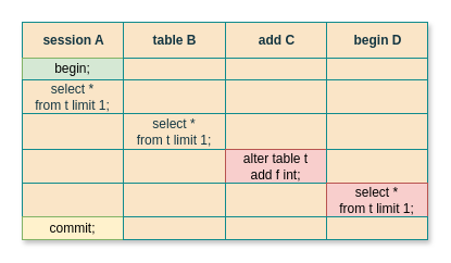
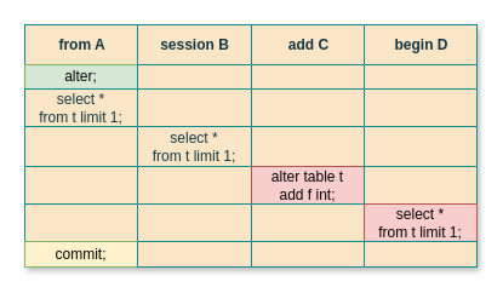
  <mxCell id="0" />
  <mxCell id="1" parent="0" />
  <mxCell id="2" value="Assets" style="childLayout=tableLayout;recursiveResize=0;strokeColor=#82b366;fillColor=#d5e8d4;shadow=1;labelBackgroundColor=none;rounded=0;" parent="1" vertex="1"><mxGeometry x="20" y="20" width="373" height="200.0" as="geometry" /></mxCell>
  <mxCell id="3" style="shape=tableRow;horizontal=0;startSize=0;swimlaneHead=0;swimlaneBody=0;top=0;left=0;bottom=0;right=0;dropTarget=0;collapsible=0;recursiveResize=0;expand=0;fontStyle=0;strokeColor=#0F8B8D;fillColor=#FAE5C7;labelBackgroundColor=none;fontColor=#143642;rounded=0;" parent="2" vertex="1"><mxGeometry width="373" height="33" as="geometry" /></mxCell>
- <mxCell id="4" value="session A" style="connectable=0;recursiveResize=0;strokeColor=#0F8B8D;fillColor=#FAE5C7;align=center;fontStyle=1;fontColor=#143642;html=1;labelBackgroundColor=none;rounded=0;" parent="3" vertex="1"><mxGeometry width="93" height="33" as="geometry"><mxRectangle width="93" height="33" as="alternateBounds" /></mxGeometry></mxCell>
- <mxCell id="5" value="table B" style="connectable=0;recursiveResize=0;strokeColor=#0F8B8D;fillColor=#FAE5C7;align=center;fontStyle=1;fontColor=#143642;html=1;labelBackgroundColor=none;rounded=0;" parent="3" vertex="1"><mxGeometry x="93" width="94" height="33" as="geometry"><mxRectangle width="94" height="33" as="alternateBounds" /></mxGeometry></mxCell>
+ <mxCell id="4" value="from A" style="connectable=0;recursiveResize=0;strokeColor=#0F8B8D;fillColor=#FAE5C7;align=center;fontStyle=1;fontColor=#143642;html=1;labelBackgroundColor=none;rounded=0;" parent="3" vertex="1"><mxGeometry width="93" height="33" as="geometry"><mxRectangle width="93" height="33" as="alternateBounds" /></mxGeometry></mxCell>
+ <mxCell id="5" value="session B" style="connectable=0;recursiveResize=0;strokeColor=#0F8B8D;fillColor=#FAE5C7;align=center;fontStyle=1;fontColor=#143642;html=1;labelBackgroundColor=none;rounded=0;" parent="3" vertex="1"><mxGeometry x="93" width="94" height="33" as="geometry"><mxRectangle width="94" height="33" as="alternateBounds" /></mxGeometry></mxCell>
  <mxCell id="6" value="add C" style="connectable=0;recursiveResize=0;strokeColor=#0F8B8D;fillColor=#FAE5C7;align=center;fontStyle=1;fontColor=#143642;html=1;labelBackgroundColor=none;rounded=0;" parent="3" vertex="1"><mxGeometry x="187" width="93" height="33" as="geometry"><mxRectangle width="93" height="33" as="alternateBounds" /></mxGeometry></mxCell>
  <mxCell id="7" value="begin D" style="connectable=0;recursiveResize=0;strokeColor=#0F8B8D;fillColor=#FAE5C7;align=center;fontStyle=1;fontColor=#143642;html=1;labelBackgroundColor=none;rounded=0;" parent="3" vertex="1"><mxGeometry x="280" width="93" height="33" as="geometry"><mxRectangle width="93" height="33" as="alternateBounds" /></mxGeometry></mxCell>
  <mxCell id="8" value="" style="shape=tableRow;horizontal=0;startSize=0;swimlaneHead=0;swimlaneBody=0;top=0;left=0;bottom=0;right=0;dropTarget=0;collapsible=0;recursiveResize=0;expand=0;fontStyle=0;strokeColor=#0F8B8D;fillColor=#FAE5C7;labelBackgroundColor=none;fontColor=#143642;rounded=0;" parent="2" vertex="1"><mxGeometry y="33" width="373" height="20" as="geometry" /></mxCell>
- <mxCell id="9" value="begin;" style="connectable=0;recursiveResize=0;strokeColor=#82b366;fillColor=#d5e8d4;align=center;whiteSpace=wrap;html=1;labelBackgroundColor=none;rounded=0;" parent="8" vertex="1"><mxGeometry width="93" height="20" as="geometry"><mxRectangle width="93" height="20" as="alternateBounds" /></mxGeometry></mxCell>
+ <mxCell id="9" value="alter;" style="connectable=0;recursiveResize=0;strokeColor=#82b366;fillColor=#d5e8d4;align=center;whiteSpace=wrap;html=1;labelBackgroundColor=none;rounded=0;" parent="8" vertex="1"><mxGeometry width="93" height="20" as="geometry"><mxRectangle width="93" height="20" as="alternateBounds" /></mxGeometry></mxCell>
  <mxCell id="10" value="" style="connectable=0;recursiveResize=0;strokeColor=#0F8B8D;fillColor=#FAE5C7;align=center;whiteSpace=wrap;html=1;labelBackgroundColor=none;fontColor=#143642;rounded=0;" parent="8" vertex="1"><mxGeometry x="93" width="94" height="20" as="geometry"><mxRectangle width="94" height="20" as="alternateBounds" /></mxGeometry></mxCell>
  <mxCell id="11" value="" style="connectable=0;recursiveResize=0;strokeColor=#0F8B8D;fillColor=#FAE5C7;align=center;whiteSpace=wrap;html=1;labelBackgroundColor=none;fontColor=#143642;rounded=0;" parent="8" vertex="1"><mxGeometry x="187" width="93" height="20" as="geometry"><mxRectangle width="93" height="20" as="alternateBounds" /></mxGeometry></mxCell>
  <mxCell id="12" style="connectable=0;recursiveResize=0;strokeColor=#0F8B8D;fillColor=#FAE5C7;align=center;whiteSpace=wrap;html=1;labelBackgroundColor=none;fontColor=#143642;rounded=0;" parent="8" vertex="1"><mxGeometry x="280" width="93" height="20" as="geometry"><mxRectangle width="93" height="20" as="alternateBounds" /></mxGeometry></mxCell>
  <mxCell id="13" value="" style="shape=tableRow;horizontal=0;startSize=0;swimlaneHead=0;swimlaneBody=0;top=0;left=0;bottom=0;right=0;dropTarget=0;collapsible=0;recursiveResize=0;expand=0;fontStyle=1;strokeColor=#0F8B8D;fillColor=#FAE5C7;labelBackgroundColor=none;fontColor=#143642;rounded=0;" parent="2" vertex="1"><mxGeometry y="53" width="373" height="31" as="geometry" /></mxCell>
  <mxCell id="14" value="select * &lt;br&gt;from t limit 1;" style="connectable=0;recursiveResize=0;strokeColor=#0F8B8D;fillColor=#FAE5C7;whiteSpace=wrap;html=1;labelBackgroundColor=none;fontColor=#143642;rounded=0;" parent="13" vertex="1"><mxGeometry width="93" height="31" as="geometry"><mxRectangle width="93" height="31" as="alternateBounds" /></mxGeometry></mxCell>
  <mxCell id="15" value="" style="connectable=0;recursiveResize=0;strokeColor=#0F8B8D;fillColor=#FAE5C7;whiteSpace=wrap;html=1;labelBackgroundColor=none;fontColor=#143642;rounded=0;" parent="13" vertex="1"><mxGeometry x="93" width="94" height="31" as="geometry"><mxRectangle width="94" height="31" as="alternateBounds" /></mxGeometry></mxCell>
  <mxCell id="16" value="" style="connectable=0;recursiveResize=0;strokeColor=#0F8B8D;fillColor=#FAE5C7;whiteSpace=wrap;html=1;labelBackgroundColor=none;fontColor=#143642;rounded=0;" parent="13" vertex="1"><mxGeometry x="187" width="93" height="31" as="geometry"><mxRectangle width="93" height="31" as="alternateBounds" /></mxGeometry></mxCell>
  <mxCell id="17" style="connectable=0;recursiveResize=0;strokeColor=#0F8B8D;fillColor=#FAE5C7;whiteSpace=wrap;html=1;labelBackgroundColor=none;fontColor=#143642;rounded=0;" parent="13" vertex="1"><mxGeometry x="280" width="93" height="31" as="geometry"><mxRectangle width="93" height="31" as="alternateBounds" /></mxGeometry></mxCell>
  <mxCell id="18" value="" style="shape=tableRow;horizontal=0;startSize=0;swimlaneHead=0;swimlaneBody=0;top=0;left=0;bottom=0;right=0;dropTarget=0;collapsible=0;recursiveResize=0;expand=0;fontStyle=0;strokeColor=#0F8B8D;fillColor=#FAE5C7;labelBackgroundColor=none;fontColor=#143642;rounded=0;" parent="2" vertex="1"><mxGeometry y="84" width="373" height="33" as="geometry" /></mxCell>
  <mxCell id="19" value="" style="connectable=0;recursiveResize=0;strokeColor=#0F8B8D;fillColor=#FAE5C7;fontStyle=0;align=center;whiteSpace=wrap;html=1;labelBackgroundColor=none;fontColor=#143642;rounded=0;" parent="18" vertex="1"><mxGeometry width="93" height="33" as="geometry"><mxRectangle width="93" height="33" as="alternateBounds" /></mxGeometry></mxCell>
  <mxCell id="20" value="select *&lt;br style=&quot;border-color: var(--border-color);&quot;&gt;from t limit 1;" style="connectable=0;recursiveResize=0;strokeColor=#0F8B8D;fillColor=#FAE5C7;fontStyle=0;align=center;whiteSpace=wrap;html=1;labelBackgroundColor=none;fontColor=#143642;rounded=0;" parent="18" vertex="1"><mxGeometry x="93" width="94" height="33" as="geometry"><mxRectangle width="94" height="33" as="alternateBounds" /></mxGeometry></mxCell>
  <mxCell id="21" value="" style="connectable=0;recursiveResize=0;strokeColor=#0F8B8D;fillColor=#FAE5C7;fontStyle=0;align=center;whiteSpace=wrap;html=1;labelBackgroundColor=none;fontColor=#143642;rounded=0;" parent="18" vertex="1"><mxGeometry x="187" width="93" height="33" as="geometry"><mxRectangle width="93" height="33" as="alternateBounds" /></mxGeometry></mxCell>
  <mxCell id="22" style="connectable=0;recursiveResize=0;strokeColor=#0F8B8D;fillColor=#FAE5C7;fontStyle=0;align=center;whiteSpace=wrap;html=1;labelBackgroundColor=none;fontColor=#143642;rounded=0;" parent="18" vertex="1"><mxGeometry x="280" width="93" height="33" as="geometry"><mxRectangle width="93" height="33" as="alternateBounds" /></mxGeometry></mxCell>
  <mxCell id="23" value="" style="shape=tableRow;horizontal=0;startSize=0;swimlaneHead=0;swimlaneBody=0;top=0;left=0;bottom=0;right=0;dropTarget=0;collapsible=0;recursiveResize=0;expand=0;fontStyle=1;strokeColor=#0F8B8D;fillColor=#FAE5C7;labelBackgroundColor=none;fontColor=#143642;rounded=0;" parent="2" vertex="1"><mxGeometry y="117" width="373" height="31" as="geometry" /></mxCell>
  <mxCell id="24" value="" style="connectable=0;recursiveResize=0;strokeColor=#0F8B8D;fillColor=#FAE5C7;whiteSpace=wrap;html=1;labelBackgroundColor=none;fontColor=#143642;rounded=0;" parent="23" vertex="1"><mxGeometry width="93" height="31" as="geometry"><mxRectangle width="93" height="31" as="alternateBounds" /></mxGeometry></mxCell>
  <mxCell id="25" value="" style="connectable=0;recursiveResize=0;strokeColor=#0F8B8D;fillColor=#FAE5C7;whiteSpace=wrap;html=1;labelBackgroundColor=none;fontColor=#143642;rounded=0;" parent="23" vertex="1"><mxGeometry x="93" width="94" height="31" as="geometry"><mxRectangle width="94" height="31" as="alternateBounds" /></mxGeometry></mxCell>
  <mxCell id="26" value="alter table t&lt;br&gt;add f int;" style="connectable=0;recursiveResize=0;strokeColor=#b85450;fillColor=#f8cecc;whiteSpace=wrap;html=1;labelBackgroundColor=none;rounded=0;" parent="23" vertex="1"><mxGeometry x="187" width="93" height="31" as="geometry"><mxRectangle width="93" height="31" as="alternateBounds" /></mxGeometry></mxCell>
  <mxCell id="27" style="connectable=0;recursiveResize=0;strokeColor=#0F8B8D;fillColor=#FAE5C7;whiteSpace=wrap;html=1;labelBackgroundColor=none;fontColor=#143642;rounded=0;" parent="23" vertex="1"><mxGeometry x="280" width="93" height="31" as="geometry"><mxRectangle width="93" height="31" as="alternateBounds" /></mxGeometry></mxCell>
  <mxCell id="28" style="shape=tableRow;horizontal=0;startSize=0;swimlaneHead=0;swimlaneBody=0;top=0;left=0;bottom=0;right=0;dropTarget=0;collapsible=0;recursiveResize=0;expand=0;fontStyle=1;strokeColor=#0F8B8D;fillColor=#FAE5C7;labelBackgroundColor=none;fontColor=#143642;rounded=0;" parent="2" vertex="1"><mxGeometry y="148" width="373" height="31" as="geometry" /></mxCell>
  <mxCell id="29" style="connectable=0;recursiveResize=0;strokeColor=#0F8B8D;fillColor=#FAE5C7;whiteSpace=wrap;html=1;labelBackgroundColor=none;fontColor=#143642;rounded=0;" parent="28" vertex="1"><mxGeometry width="93" height="31" as="geometry"><mxRectangle width="93" height="31" as="alternateBounds" /></mxGeometry></mxCell>
  <mxCell id="30" style="connectable=0;recursiveResize=0;strokeColor=#0F8B8D;fillColor=#FAE5C7;whiteSpace=wrap;html=1;labelBackgroundColor=none;fontColor=#143642;rounded=0;" parent="28" vertex="1"><mxGeometry x="93" width="94" height="31" as="geometry"><mxRectangle width="94" height="31" as="alternateBounds" /></mxGeometry></mxCell>
  <mxCell id="31" style="connectable=0;recursiveResize=0;strokeColor=#0F8B8D;fillColor=#FAE5C7;whiteSpace=wrap;html=1;labelBackgroundColor=none;fontColor=#143642;rounded=0;" parent="28" vertex="1"><mxGeometry x="187" width="93" height="31" as="geometry"><mxRectangle width="93" height="31" as="alternateBounds" /></mxGeometry></mxCell>
  <mxCell id="32" value="select *&lt;br style=&quot;border-color: var(--border-color);&quot;&gt;from t limit 1;" style="connectable=0;recursiveResize=0;strokeColor=#b85450;fillColor=#f8cecc;whiteSpace=wrap;html=1;labelBackgroundColor=none;rounded=0;" parent="28" vertex="1"><mxGeometry x="280" width="93" height="31" as="geometry"><mxRectangle width="93" height="31" as="alternateBounds" /></mxGeometry></mxCell>
  <mxCell id="33" style="shape=tableRow;horizontal=0;startSize=0;swimlaneHead=0;swimlaneBody=0;top=0;left=0;bottom=0;right=0;dropTarget=0;collapsible=0;recursiveResize=0;expand=0;fontStyle=1;strokeColor=#0F8B8D;fillColor=#FAE5C7;labelBackgroundColor=none;fontColor=#143642;rounded=0;" parent="2" vertex="1"><mxGeometry y="179" width="373" height="21" as="geometry" /></mxCell>
  <mxCell id="34" value="commit;" style="connectable=0;recursiveResize=0;strokeColor=#82b366;fillColor=#fff2cc;whiteSpace=wrap;html=1;labelBackgroundColor=none;rounded=0;" parent="33" vertex="1"><mxGeometry width="93" height="21" as="geometry"><mxRectangle width="93" height="21" as="alternateBounds" /></mxGeometry></mxCell>
  <mxCell id="35" style="connectable=0;recursiveResize=0;strokeColor=#0F8B8D;fillColor=#FAE5C7;whiteSpace=wrap;html=1;labelBackgroundColor=none;fontColor=#143642;rounded=0;" parent="33" vertex="1"><mxGeometry x="93" width="94" height="21" as="geometry"><mxRectangle width="94" height="21" as="alternateBounds" /></mxGeometry></mxCell>
  <mxCell id="36" style="connectable=0;recursiveResize=0;strokeColor=#0F8B8D;fillColor=#FAE5C7;whiteSpace=wrap;html=1;labelBackgroundColor=none;fontColor=#143642;rounded=0;" parent="33" vertex="1"><mxGeometry x="187" width="93" height="21" as="geometry"><mxRectangle width="93" height="21" as="alternateBounds" /></mxGeometry></mxCell>
  <mxCell id="37" value="" style="connectable=0;recursiveResize=0;strokeColor=#0F8B8D;fillColor=#FAE5C7;whiteSpace=wrap;html=1;labelBackgroundColor=none;rounded=0;fontColor=#143642;" parent="33" vertex="1"><mxGeometry x="280" width="93" height="21" as="geometry"><mxRectangle width="93" height="21" as="alternateBounds" /></mxGeometry></mxCell>
